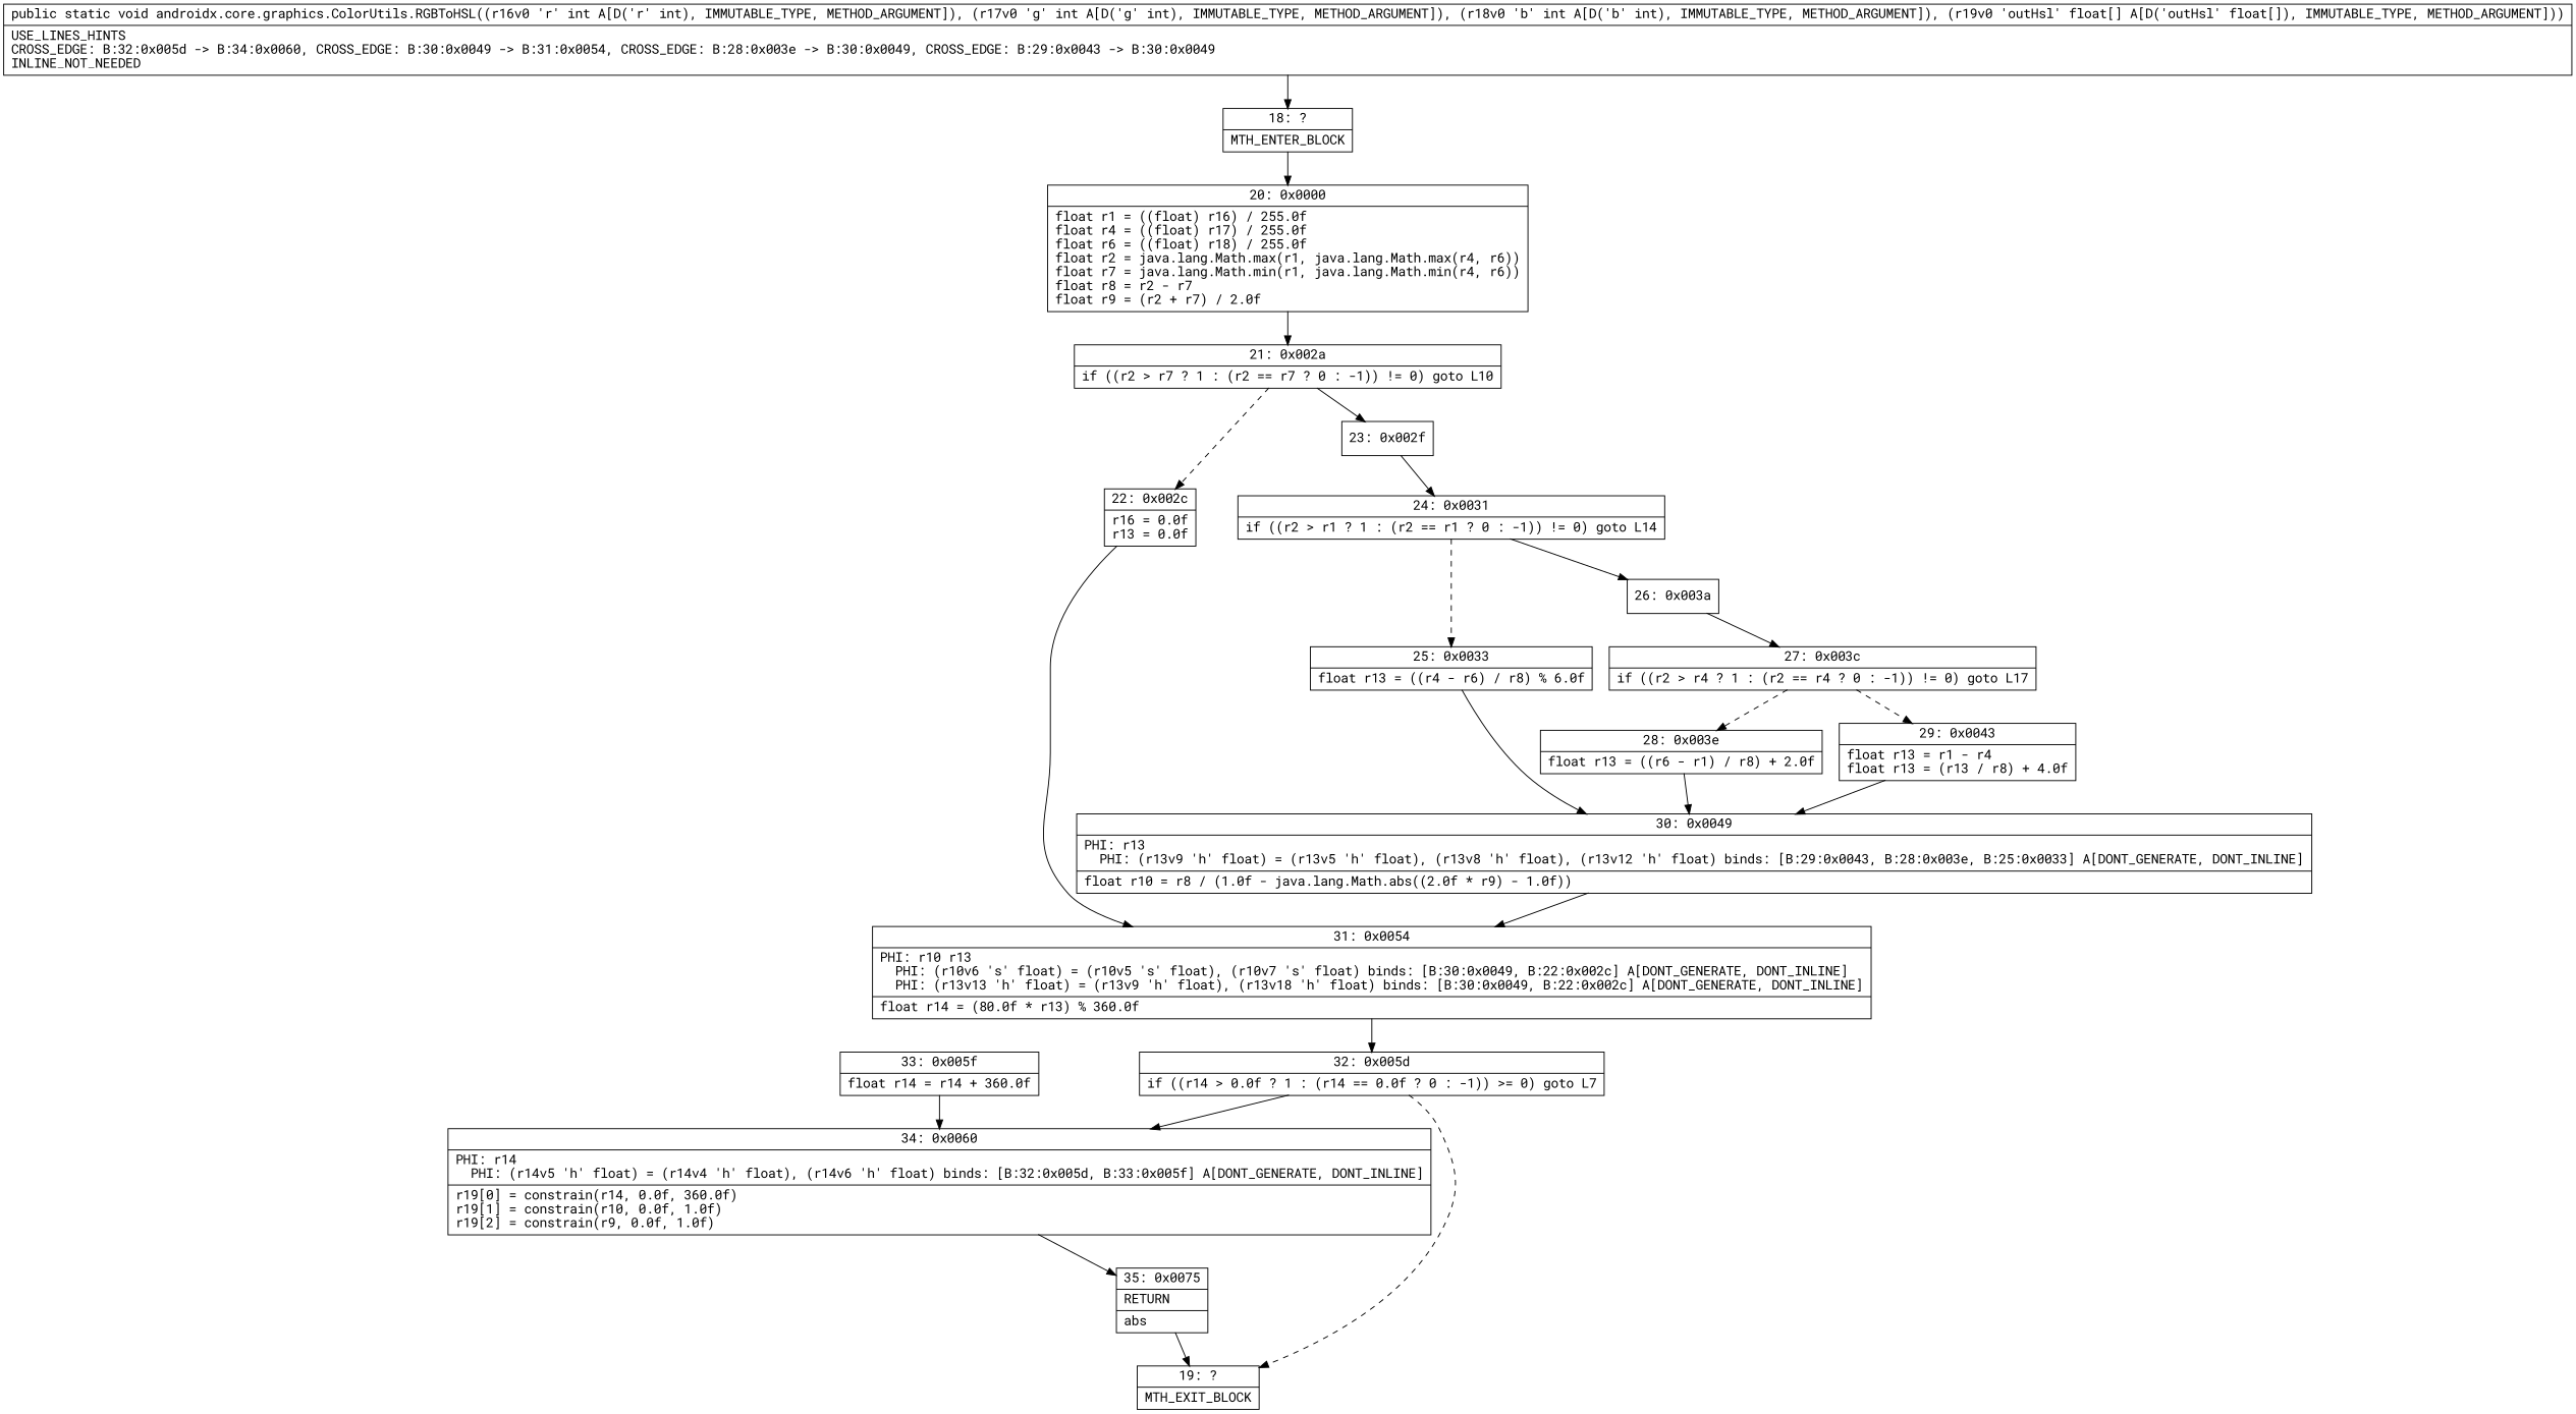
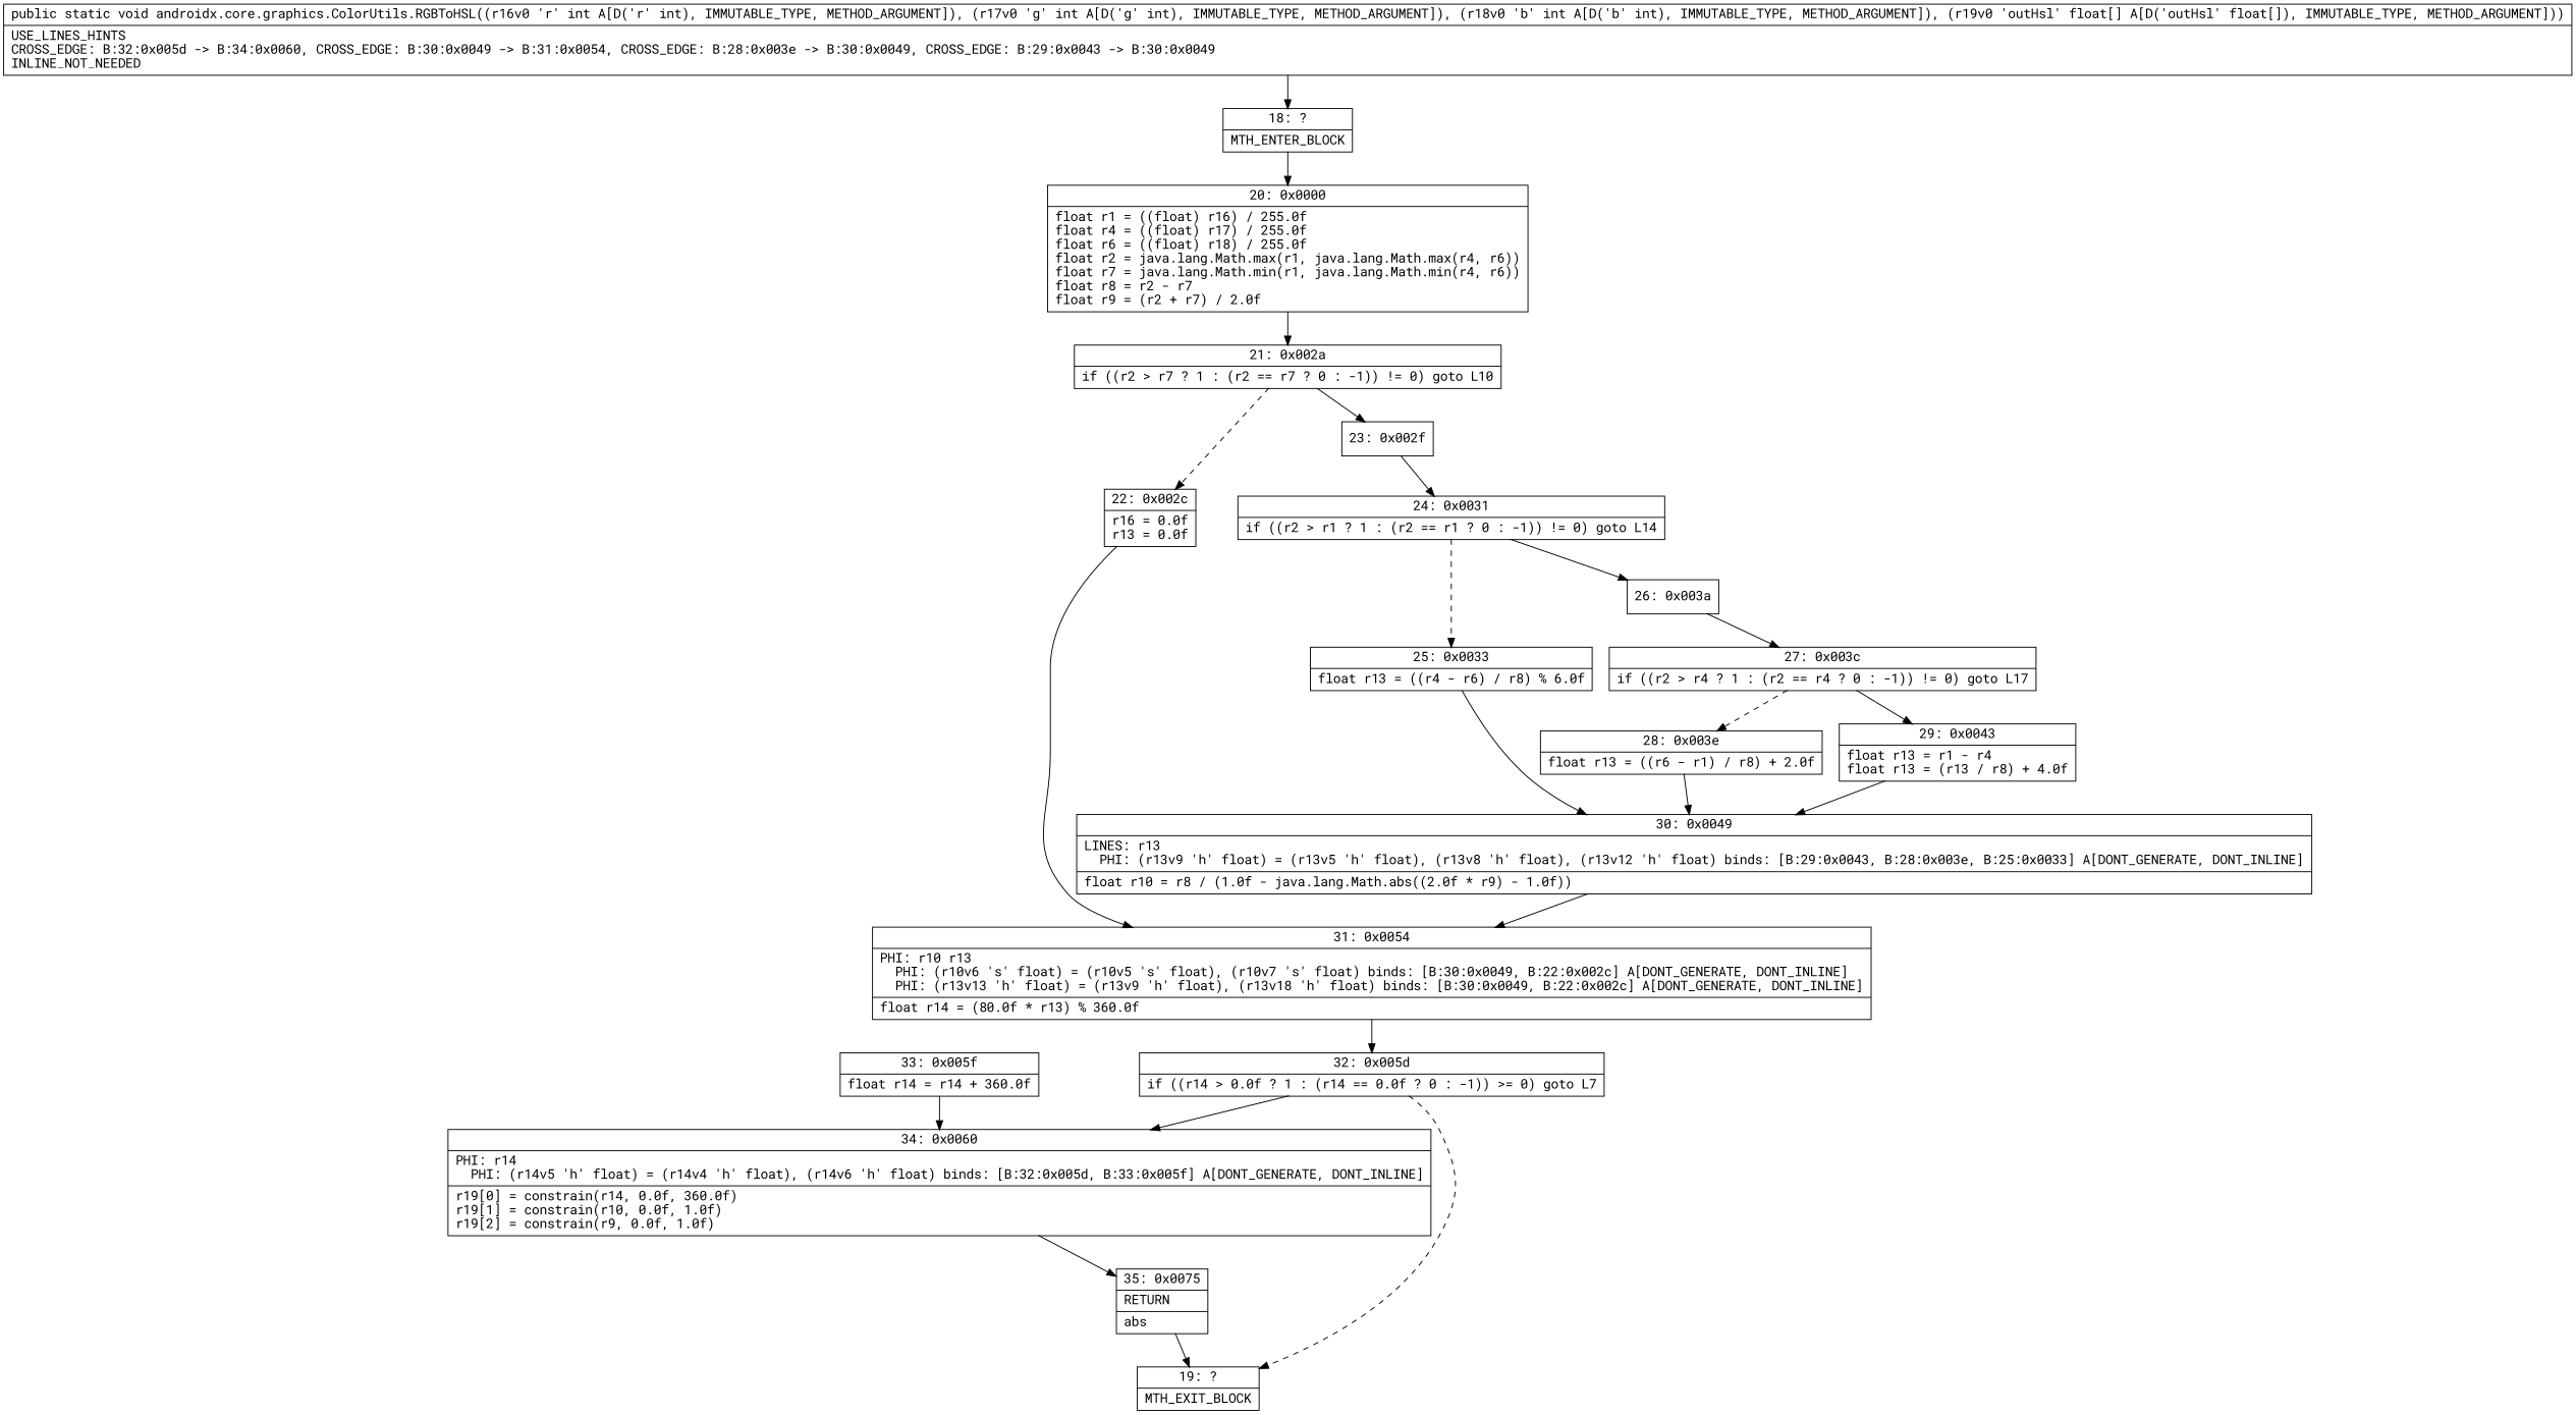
  digraph {
    fontname="Roboto Mono"
    node [fontname="Roboto Mono" shape=record]
    edge [fontname="Roboto Mono"]
    n1 [label="{18\:\ ?|MTH_ENTER_BLOCK\l}"]
    n2 [label="{20\:\ 0x0000|float r1 = ((float) r16) \/ 255.0f\lfloat r4 = ((float) r17) \/ 255.0f\lfloat r6 = ((float) r18) \/ 255.0f\lfloat r2 = java.lang.Math.max(r1, java.lang.Math.max(r4, r6))\lfloat r7 = java.lang.Math.min(r1, java.lang.Math.min(r4, r6))\lfloat r8 = r2 \- r7\lfloat r9 = (r2 + r7) \/ 2.0f\l}"]
    n3 [label="{21\:\ 0x002a|if ((r2 \> r7 ? 1 : (r2 == r7 ? 0 : \-1)) != 0) goto L10\l}"]
    n4 [label="{22\:\ 0x002c|r16 = 0.0f\lr13 = 0.0f\l}"]
    n5 [label="{23\:\ 0x002f}"]
    n6 [label="{31\:\ 0x0054|PHI: r10 r13 \l  PHI: (r10v6 's' float) = (r10v5 's' float), (r10v7 's' float) binds: [B:30:0x0049, B:22:0x002c] A[DONT_GENERATE, DONT_INLINE]\l  PHI: (r13v13 'h' float) = (r13v9 'h' float), (r13v18 'h' float) binds: [B:30:0x0049, B:22:0x002c] A[DONT_GENERATE, DONT_INLINE]\l|float r14 = (80.0f * r13) % 360.0f\l}"]
    n7 [label="{24\:\ 0x0031|if ((r2 \> r1 ? 1 : (r2 == r1 ? 0 : \-1)) != 0) goto L14\l}"]
    n8 [label="{32\:\ 0x005d|if ((r14 \> 0.0f ? 1 : (r14 == 0.0f ? 0 : \-1)) \>= 0) goto L7\l}"]
    n9 [label="{34\:\ 0x0060|PHI: r14 \l  PHI: (r14v5 'h' float) = (r14v4 'h' float), (r14v6 'h' float) binds: [B:32:0x005d, B:33:0x005f] A[DONT_GENERATE, DONT_INLINE]\l|r19[0] = constrain(r14, 0.0f, 360.0f)\lr19[1] = constrain(r10, 0.0f, 1.0f)\lr19[2] = constrain(r9, 0.0f, 1.0f)\l}"]
    n10 [label="{19\:\ ?|MTH_EXIT_BLOCK\l}"]
    n11 [label="{33\:\ 0x005f|float r14 = r14 + 360.0f\l}"]
    n12 [label="{35\:\ 0x0075|RETURN\l|abs\l}"]
    n13 [label="{25\:\ 0x0033|float r13 = ((r4 \- r6) \/ r8) % 6.0f\l}"]
    n14 [label="{26\:\ 0x003a}"]
-   n15 [label="{30\:\ 0x0049|PHI: r13 \l  PHI: (r13v9 'h' float) = (r13v5 'h' float), (r13v8 'h' float), (r13v12 'h' float) binds: [B:29:0x0043, B:28:0x003e, B:25:0x0033] A[DONT_GENERATE, DONT_INLINE]\l|float r10 = r8 \/ (1.0f \- java.lang.Math.abs((2.0f * r9) \- 1.0f))\l}"]
+   n15 [label="{30\:\ 0x0049|LINES: r13 \l  PHI: (r13v9 'h' float) = (r13v5 'h' float), (r13v8 'h' float), (r13v12 'h' float) binds: [B:29:0x0043, B:28:0x003e, B:25:0x0033] A[DONT_GENERATE, DONT_INLINE]\l|float r10 = r8 \/ (1.0f \- java.lang.Math.abs((2.0f * r9) \- 1.0f))\l}"]
    n16 [label="{27\:\ 0x003c|if ((r2 \> r4 ? 1 : (r2 == r4 ? 0 : \-1)) != 0) goto L17\l}"]
    n17 [label="{28\:\ 0x003e|float r13 = ((r6 \- r1) \/ r8) + 2.0f\l}"]
    n18 [label="{29\:\ 0x0043|float r13 = r1 \- r4\lfloat r13 = (r13 \/ r8) + 4.0f\l}"]
    n19 [label="{public static void androidx.core.graphics.ColorUtils.RGBToHSL((r16v0 'r' int A[D('r' int), IMMUTABLE_TYPE, METHOD_ARGUMENT]), (r17v0 'g' int A[D('g' int), IMMUTABLE_TYPE, METHOD_ARGUMENT]), (r18v0 'b' int A[D('b' int), IMMUTABLE_TYPE, METHOD_ARGUMENT]), (r19v0 'outHsl' float[] A[D('outHsl' float[]), IMMUTABLE_TYPE, METHOD_ARGUMENT]))  | USE_LINES_HINTS\lCROSS_EDGE: B:32:0x005d \-\> B:34:0x0060, CROSS_EDGE: B:30:0x0049 \-\> B:31:0x0054, CROSS_EDGE: B:28:0x003e \-\> B:30:0x0049, CROSS_EDGE: B:29:0x0043 \-\> B:30:0x0049\lINLINE_NOT_NEEDED\l}"]
    n1 -> n2
    n2 -> n3
    n3 -> n4 [style=dashed]
    n3 -> n5
    n4 -> n6
    n5 -> n7
    n6 -> n8
    n7 -> n13 [style=dashed]
    n7 -> n14
    n8 -> n9
    n8 -> n10 [style=dashed]
    n9 -> n12
    n11 -> n9
    n12 -> n10
    n13 -> n15
    n14 -> n16
    n15 -> n6
    n16 -> n17 [style=dashed]
-   n16 -> n18 [style=dashed]
+   n16 -> n18
    n17 -> n15
    n18 -> n15
    n19 -> n1
  }
